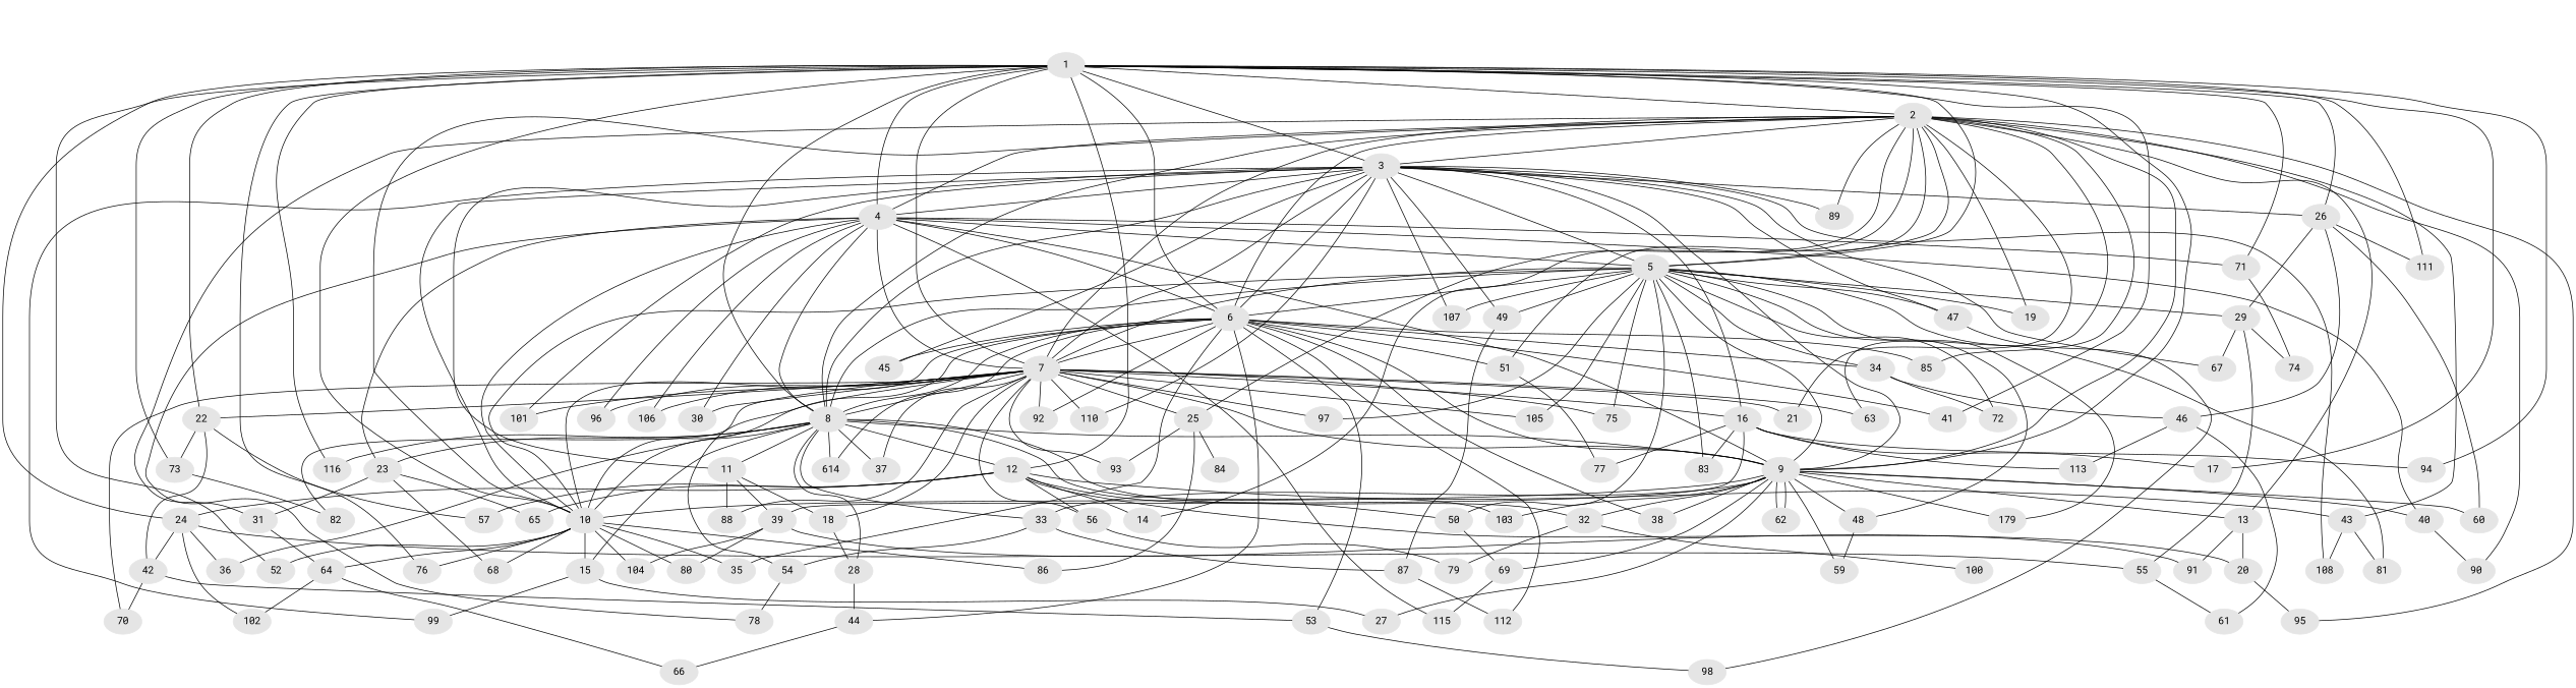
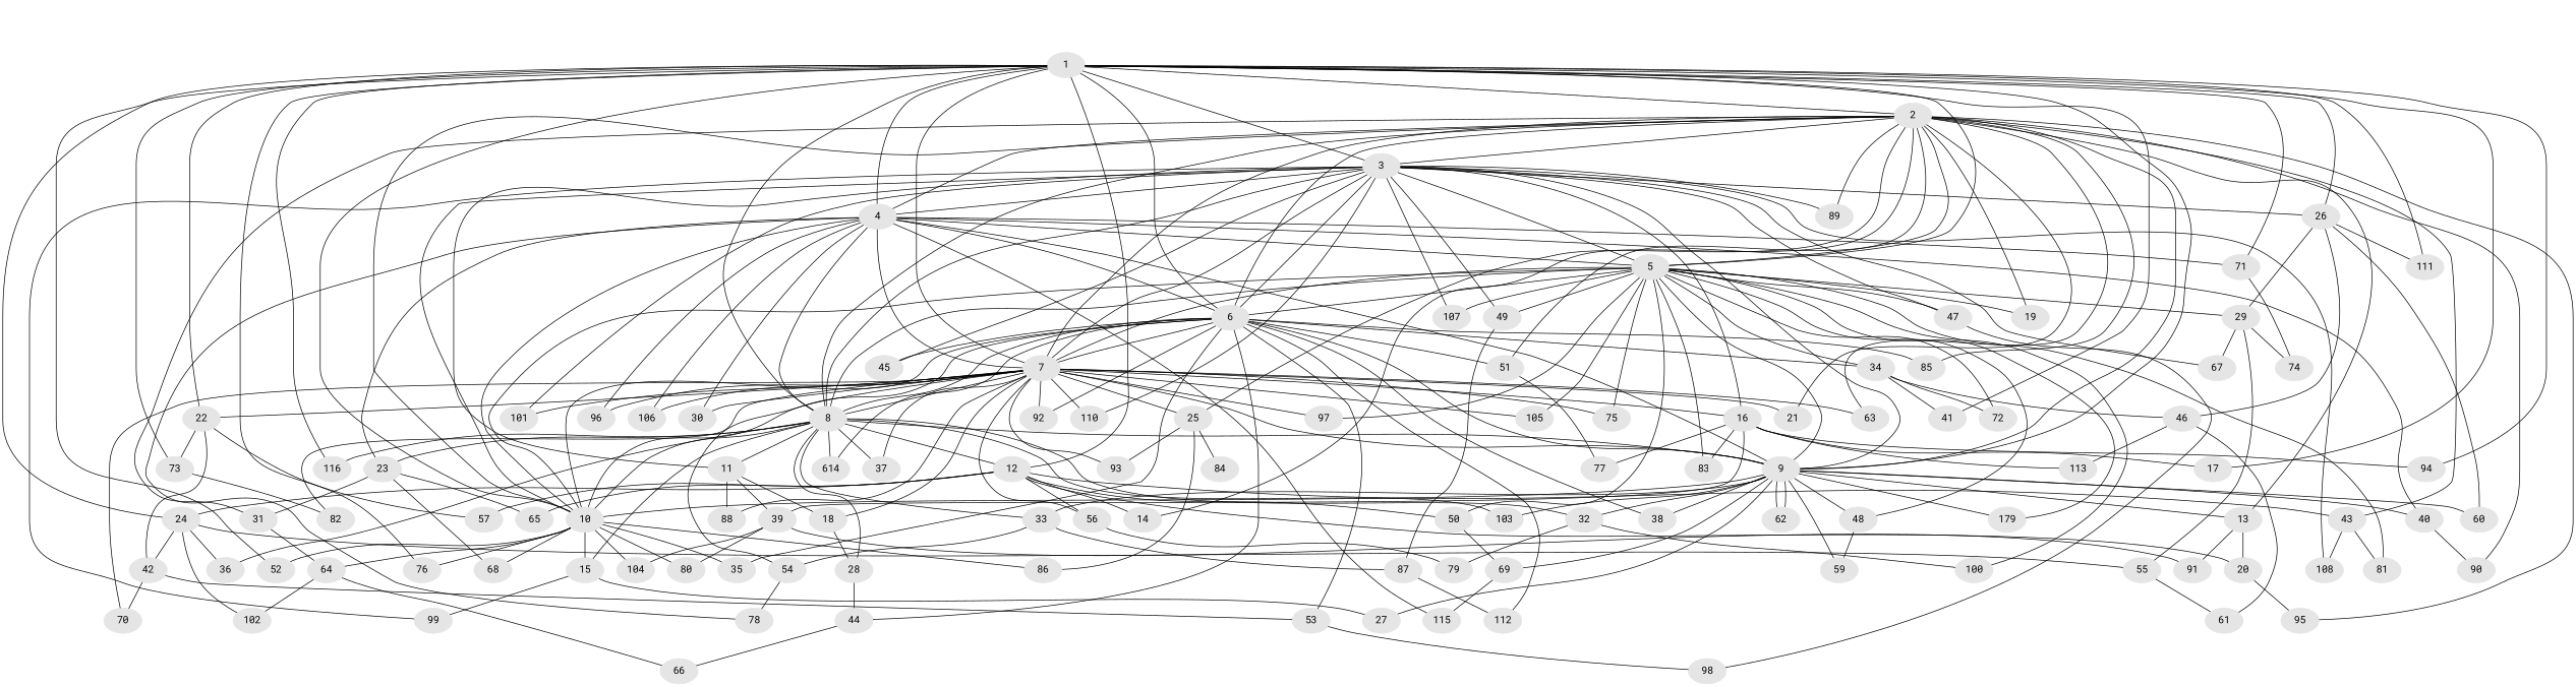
  graph {
    fontname="Roboto Mono"
    node [color=gray90 fontname="Roboto Mono" style=filled]
    edge [fontname="Roboto Mono"]
    1
    2
    3
    4
    5
    6
    7
    8
    9
    10
    12
    17
    22
    24
    26
    41
    52
    71
    73
    76
    94
    111
    116
    13
    14
    19
    21
    25
    31
    43
    51
    63
    85
    89
    90
    95
    11
    16
    45
    47
    49
    67
    99
    101
    107
    108
    110
    23
    30
    40
    78
    96
    106
    115
    29
    34
    48
    50
    72
    75
    81
    83
    97
    100
    105
    n66 [label=179]
    35
    38
    44
    53
    54
    92
    112
    n74 [label=614]
    18
    37
    56
    70
    82
    88
    93
    15
    28
    32
    33
    36
    103
    27
    59
    60
    62
    69
    64
    68
    80
    86
    104
    20
    57
    65
    42
    55
    102
    46
    74
    91
    84
    77
    39
    113
    98
    87
    66
    79
    61
    1 -- 2
    1 -- 3
    1 -- 4
    1 -- 5
    1 -- 6
    1 -- 7
    1 -- 8
    1 -- 9
    1 -- 10
    1 -- 12
    1 -- 17
    1 -- 22
    1 -- 24
    1 -- 26
    1 -- 41
    1 -- 52
    1 -- 71
    1 -- 73
    1 -- 76
    1 -- 94
    1 -- 111
    1 -- 116
    2 -- 3
    2 -- 4
    2 -- 5
    2 -- 6
    2 -- 7
    2 -- 8
    2 -- 9
    2 -- 10
    2 -- 13
    2 -- 14
    2 -- 19
    2 -- 21
    2 -- 25
    2 -- 31
    2 -- 43
    2 -- 51
    2 -- 63
    2 -- 85
    2 -- 89
    2 -- 90
    2 -- 95
    3 -- 4
    3 -- 5
    3 -- 6
    3 -- 7
    3 -- 8
    3 -- 9
    3 -- 10
    3 -- 26
    3 -- 89
    3 -- 11
    3 -- 16
    3 -- 45
    3 -- 47
    3 -- 49
    3 -- 67
    3 -- 99
    3 -- 101
    3 -- 107
    3 -- 108
    3 -- 110
    4 -- 5
    4 -- 6
    4 -- 7
    4 -- 8
    4 -- 9
    4 -- 10
    4 -- 71
    4 -- 23
    4 -- 30
    4 -- 40
    4 -- 78
    4 -- 96
    4 -- 106
    4 -- 115
    5 -- 6
    5 -- 7
    5 -- 8
    5 -- 9
    5 -- 10
    5 -- 19
    5 -- 47
    5 -- 49
    5 -- 107
    5 -- 29
    5 -- 34
    5 -- 48
    5 -- 50
    5 -- 72
    5 -- 75
    5 -- 81
    5 -- 83
    5 -- 97
+   5 -- 100
    5 -- 105
    5 -- n66
    6 -- 7
    6 -- 8
    6 -- 9
    6 -- 10
-   6 -- 41
+   34 -- 41
    6 -- 51
    6 -- 85
    6 -- 45
    6 -- 34
    6 -- 35
    6 -- 38
    6 -- 44
    6 -- 53
    6 -- 54
    6 -- 92
    6 -- 112
    6 -- n74
    7 -- 8
    7 -- 9
    7 -- 10
    7 -- 22
    7 -- 21
    7 -- 25
    7 -- 63
    7 -- 16
    7 -- 101
    7 -- 110
    7 -- 30
    7 -- 96
    7 -- 106
    7 -- 75
    7 -- 97
    7 -- 105
    7 -- 92
    7 -- 18
    7 -- 37
    7 -- 56
    7 -- 70
    7 -- 82
    7 -- 88
    7 -- 93
    8 -- 9
    8 -- 10
    8 -- 12
    8 -- 116
    8 -- 11
    8 -- 23
    8 -- n74
    8 -- 37
    8 -- 15
    8 -- 28
    8 -- 32
    8 -- 33
    8 -- 36
    8 -- 103
    9 -- 10
    9 -- 13
    9 -- 40
    9 -- 48
    9 -- n66
    9 -- 38
    9 -- 32
    9 -- 33
    9 -- 103
    9 -- 27
    9 -- 59
    9 -- 60
    9 -- 62
    9 -- 62
    9 -- 69
    10 -- 52
    10 -- 76
    10 -- 35
    10 -- 15
    10 -- 64
    10 -- 68
    10 -- 80
    10 -- 86
    10 -- 104
    12 -- 24
    12 -- 14
    12 -- 43
    12 -- 50
    12 -- 56
    12 -- 20
    12 -- 57
    12 -- 65
    22 -- 73
    22 -- 57
    22 -- 42
    24 -- 36
    24 -- 42
    24 -- 55
    24 -- 102
    26 -- 111
    26 -- 29
    26 -- 60
    26 -- 46
    71 -- 74
    73 -- 82
    13 -- 20
    13 -- 91
    25 -- 93
    25 -- 86
    25 -- 84
    31 -- 64
    43 -- 108
    43 -- 81
    51 -- 77
    11 -- 18
    11 -- 88
    11 -- 39
    16 -- 17
    16 -- 94
    16 -- 83
    16 -- 77
    16 -- 39
    16 -- 113
    47 -- 98
    49 -- 87
    23 -- 31
    23 -- 68
    23 -- 65
    40 -- 90
    29 -- 67
    29 -- 55
    29 -- 74
    34 -- 72
    34 -- 46
    48 -- 59
    50 -- 69
    44 -- 66
    53 -- 98
    54 -- 78
    18 -- 28
    56 -- 79
    15 -- 99
    15 -- 27
    28 -- 44
    32 -- 100
    32 -- 79
    33 -- 54
    33 -- 87
    69 -- 115
    64 -- 102
    64 -- 66
    20 -- 95
    42 -- 53
    42 -- 70
    55 -- 61
    46 -- 113
    46 -- 61
    39 -- 80
    39 -- 104
    39 -- 91
    87 -- 112
  }
